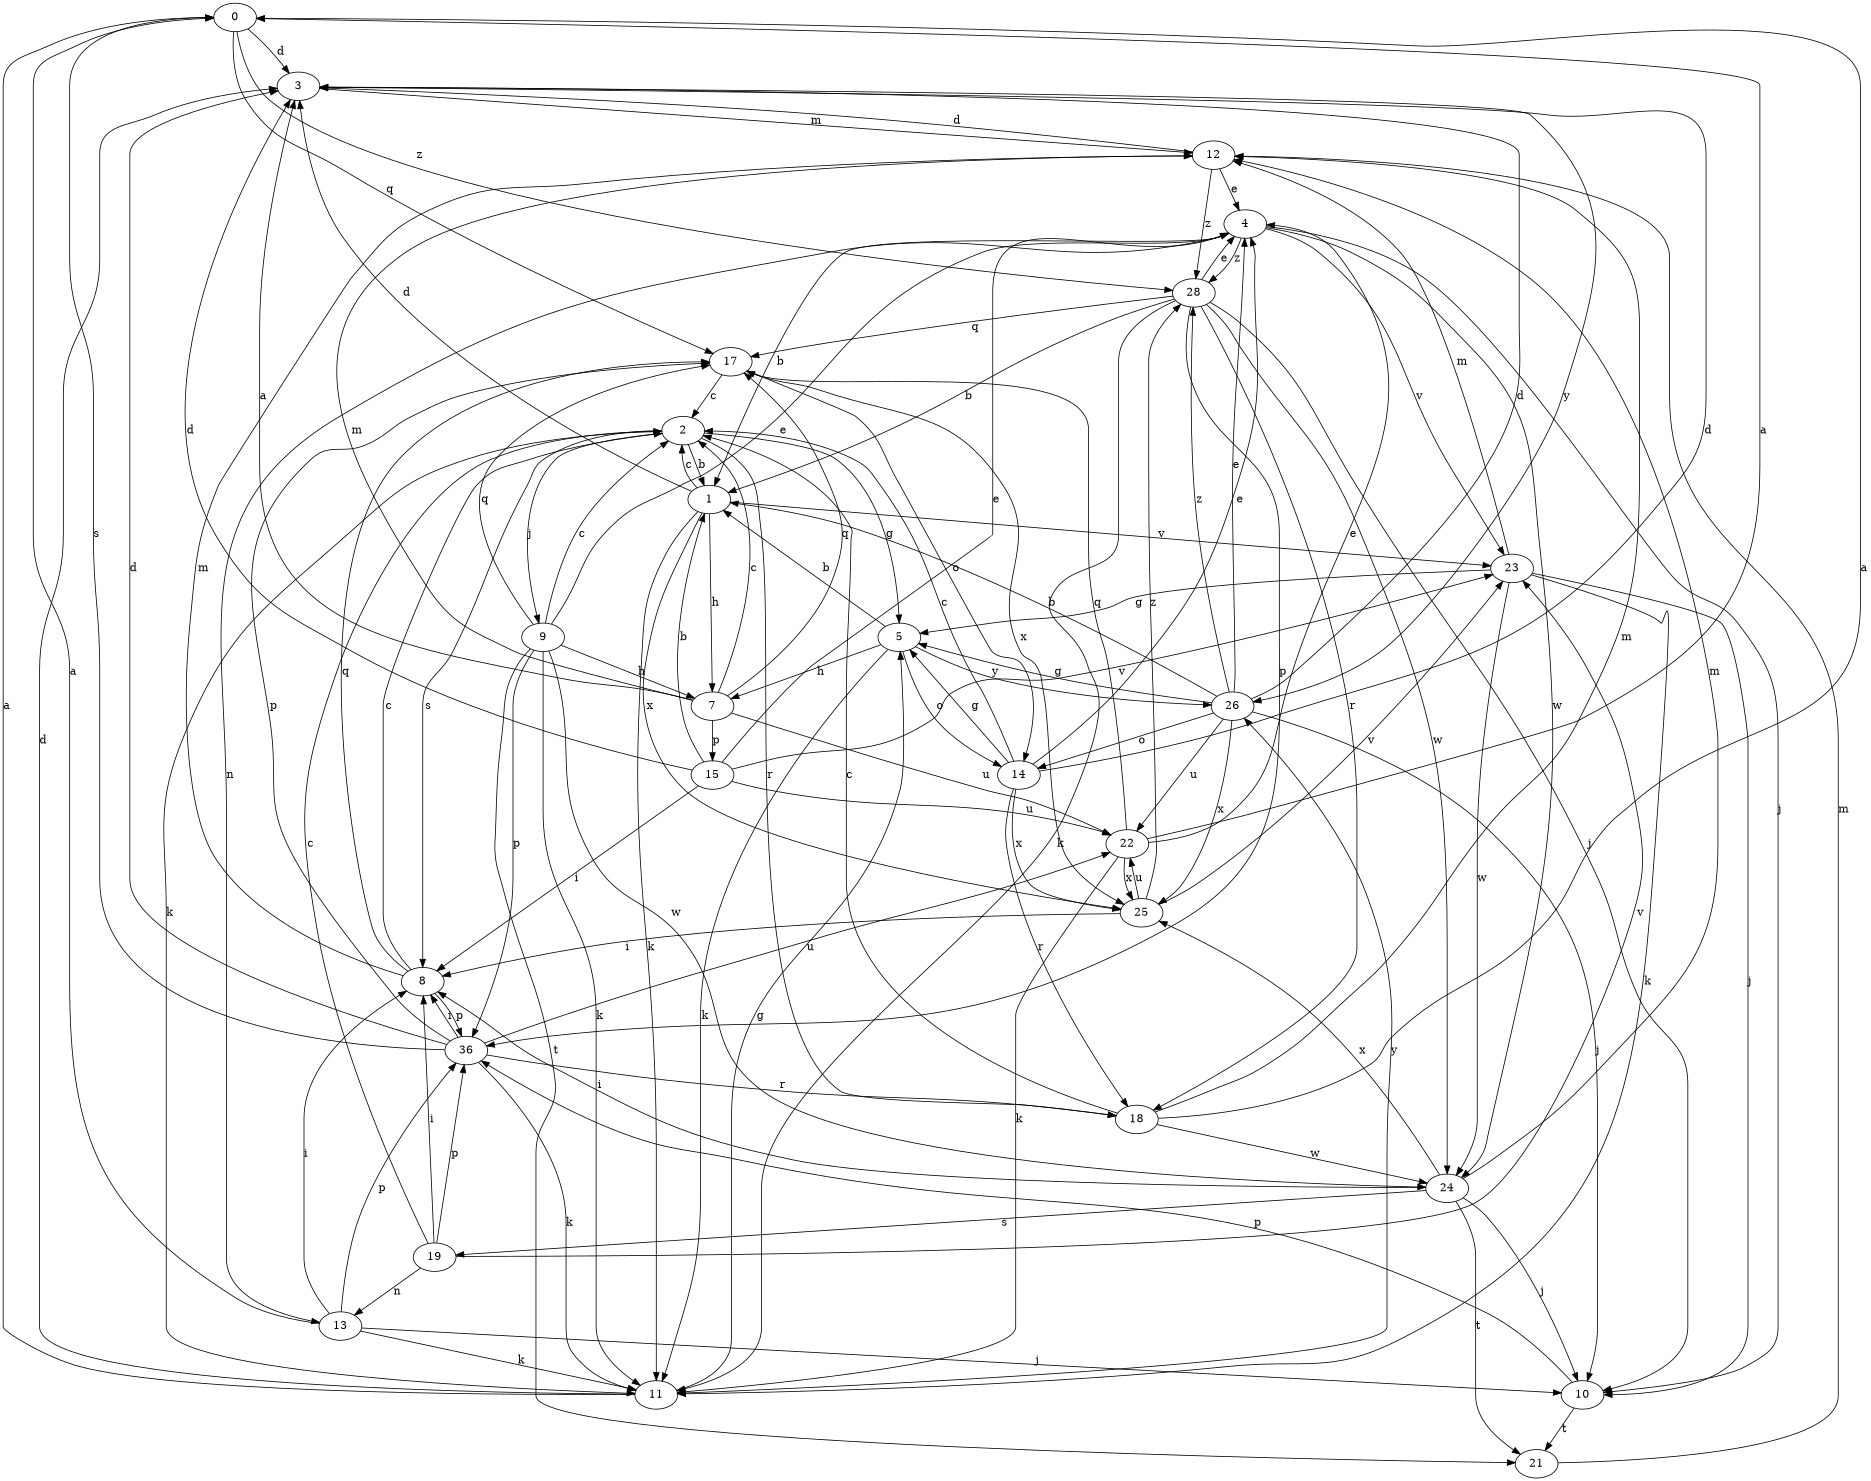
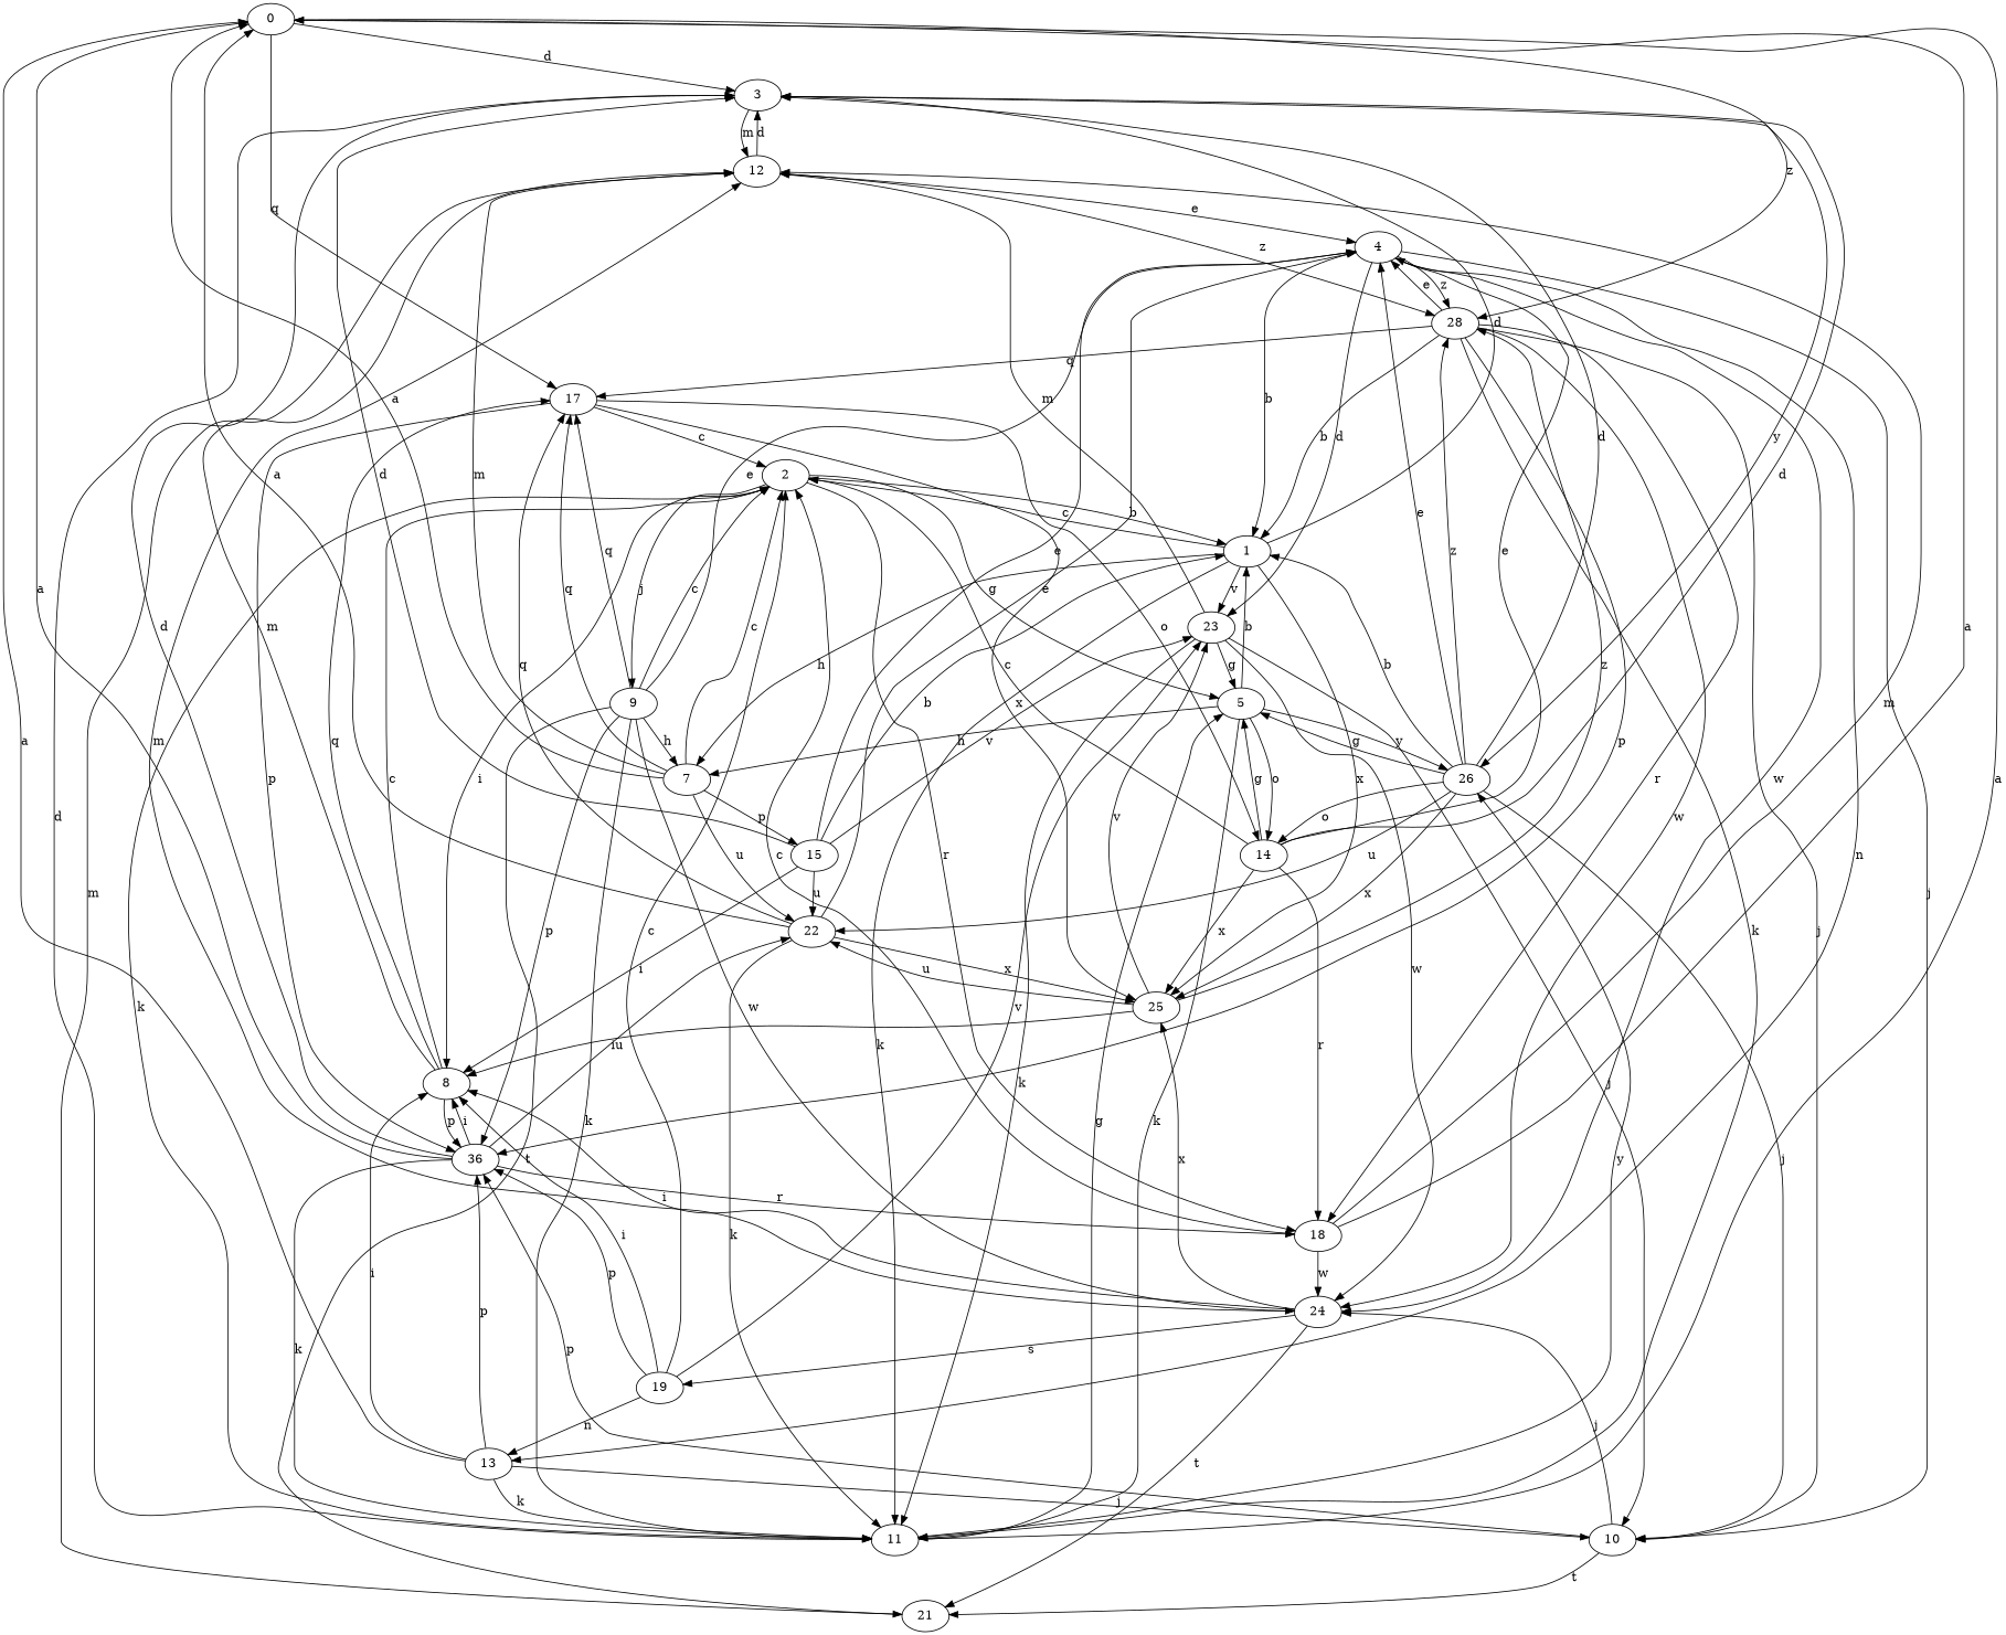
  strict digraph {
    0
    3
    17
    28
    12
    26
    2
    25
    14
    n10 [label=36]
    1
    11
    18
    4
    10
    24
    7
    23
    5
    8
    9
    15
    22
    21
    13
    19
    0 -> 3 [label=d]
    0 -> 17 [label=q]
    0 -> 28 [label=z]
    3 -> 12 [label=m]
    3 -> 26 [label=y]
    17 -> 2 [label=c]
    17 -> 25 [label=x]
    17 -> 14 [label=o]
-   n10 -> 17 [label=p]
+   17 -> n10 [label=p]
    28 -> 17 [label=q]
    28 -> n10 [label=p]
    28 -> 1 [label=b]
    28 -> 11 [label=k]
    28 -> 18 [label=r]
    28 -> 4 [label=e]
    28 -> 10 [label=j]
    28 -> 24 [label=w]
    12 -> 3 [label=d]
    12 -> 28 [label=z]
    12 -> 4 [label=e]
    26 -> 3 [label=d]
    26 -> 28 [label=z]
    26 -> 25 [label=x]
    26 -> 14 [label=o]
    26 -> 1 [label=b]
    26 -> 4 [label=e]
    26 -> 10 [label=j]
    26 -> 5 [label=g]
    26 -> 22 [label=u]
    2 -> 1 [label=b]
    2 -> 11 [label=k]
    2 -> 18 [label=r]
    2 -> 5 [label=g]
-   2 -> 8 [label=s]
+   2 -> 8 [label=i]
    2 -> 9 [label=j]
    25 -> 28 [label=z]
    25 -> 23 [label=v]
    25 -> 8 [label=i]
    25 -> 22 [label=u]
    14 -> 3 [label=d]
    14 -> 2 [label=c]
    14 -> 25 [label=x]
    14 -> 18 [label=r]
    14 -> 4 [label=e]
    14 -> 5 [label=g]
-   n10 -> 0 [label=s]
+   n10 -> 0 [label=a]
    n10 -> 3 [label=d]
    n10 -> 11 [label=k]
    n10 -> 18 [label=r]
    n10 -> 8 [label=i]
    n10 -> 22 [label=u]
    1 -> 3 [label=d]
    1 -> 2 [label=c]
    1 -> 25 [label=x]
    1 -> 11 [label=k]
    1 -> 7 [label=h]
    1 -> 23 [label=v]
    11 -> 0 [label=a]
    11 -> 3 [label=d]
    11 -> 26 [label=y]
    11 -> 5 [label=g]
    18 -> 0 [label=a]
    18 -> 12 [label=m]
    18 -> 2 [label=c]
    18 -> 24 [label=w]
    4 -> 28 [label=z]
    4 -> 1 [label=b]
    4 -> 10 [label=j]
    4 -> 24 [label=w]
-   4 -> 23 [label=v]
+   4 -> 23 [label=d]
    4 -> 13 [label=n]
    10 -> n10 [label=p]
    10 -> 21 [label=t]
    24 -> 12 [label=m]
    24 -> 25 [label=x]
-   24 -> 10 [label=j]
+   10 -> 24 [label=j]
    24 -> 8 [label=i]
    24 -> 21 [label=t]
    24 -> 19 [label=s]
-   7 -> 3 [label=a]
+   7 -> 0 [label=a]
    7 -> 17 [label=q]
    7 -> 12 [label=m]
    7 -> 2 [label=c]
    7 -> 15 [label=p]
    7 -> 22 [label=u]
    23 -> 12 [label=m]
    23 -> 11 [label=k]
    23 -> 10 [label=j]
    23 -> 24 [label=w]
    23 -> 5 [label=g]
    5 -> 26 [label=y]
    5 -> 14 [label=o]
    5 -> 1 [label=b]
    5 -> 11 [label=k]
    5 -> 7 [label=h]
    8 -> 17 [label=q]
    8 -> 12 [label=m]
    8 -> 2 [label=c]
    8 -> n10 [label=p]
    9 -> 17 [label=q]
    9 -> 2 [label=c]
    9 -> n10 [label=p]
    9 -> 11 [label=k]
    9 -> 4 [label=e]
    9 -> 24 [label=w]
    9 -> 7 [label=h]
    9 -> 21 [label=t]
    15 -> 3 [label=d]
    15 -> 1 [label=b]
    15 -> 4 [label=e]
    15 -> 23 [label=v]
    15 -> 8 [label=i]
    15 -> 22 [label=u]
    22 -> 0 [label=a]
    22 -> 17 [label=q]
    22 -> 25 [label=x]
    22 -> 11 [label=k]
    22 -> 4 [label=e]
    21 -> 12 [label=m]
    13 -> 0 [label=a]
    13 -> n10 [label=p]
    13 -> 11 [label=k]
    13 -> 10 [label=j]
    13 -> 8 [label=i]
    19 -> 2 [label=c]
    19 -> n10 [label=p]
    19 -> 23 [label=v]
    19 -> 8 [label=i]
    19 -> 13 [label=n]
  }
